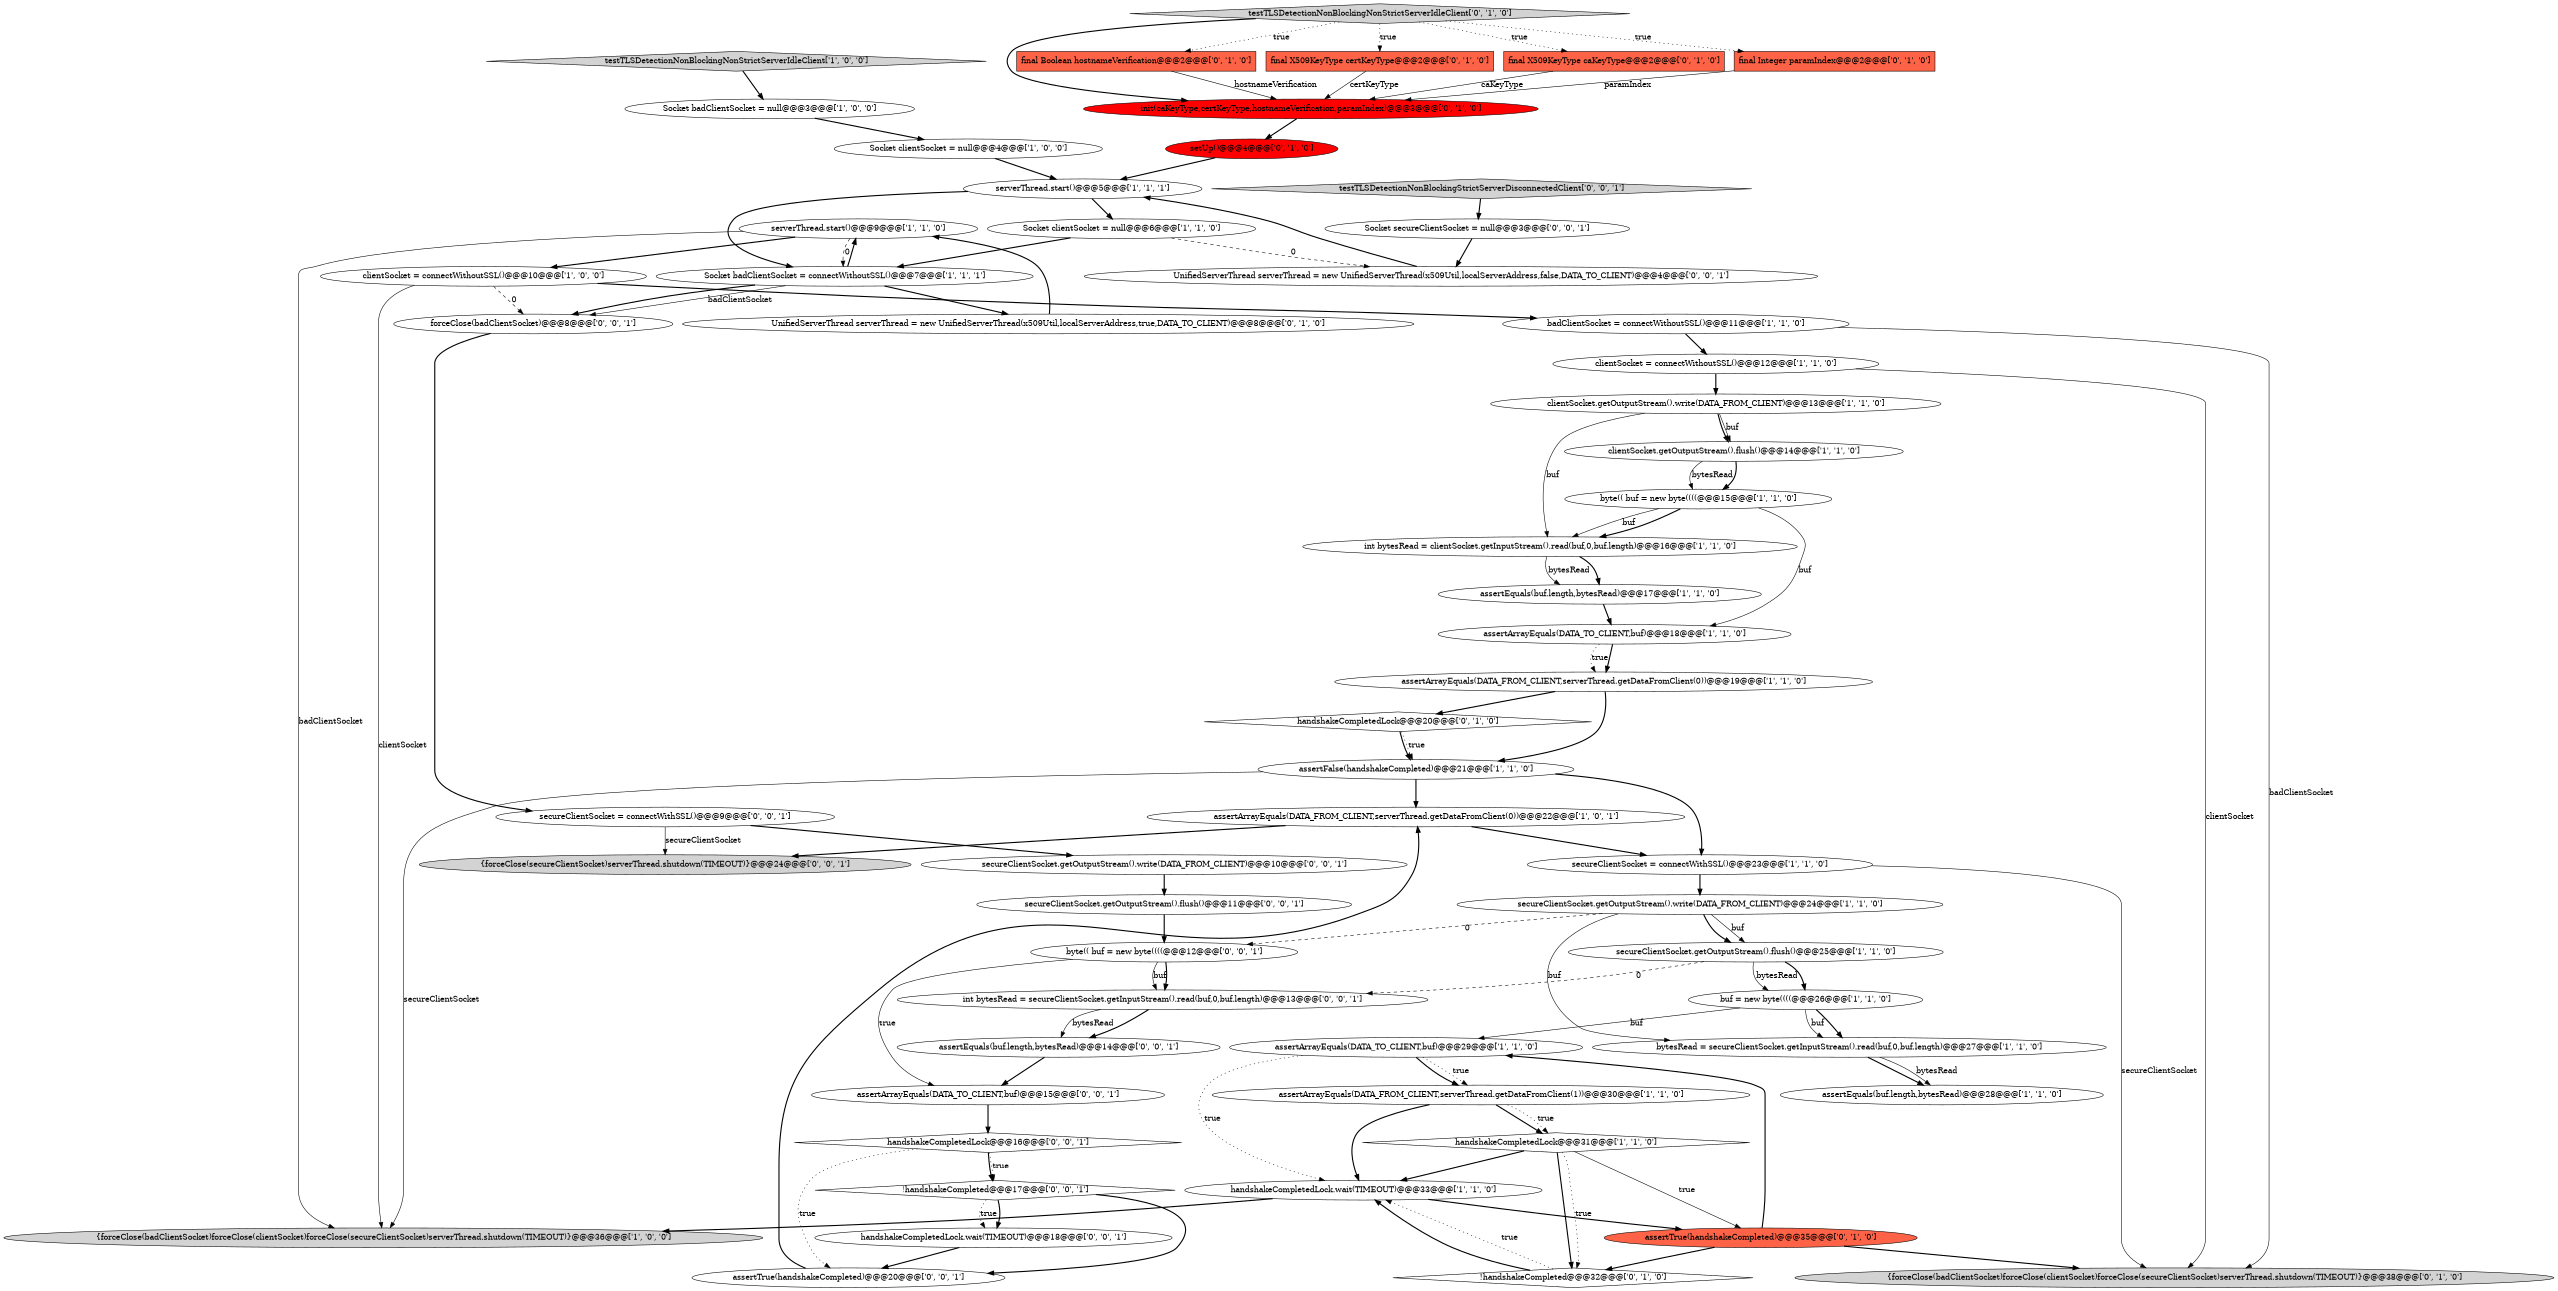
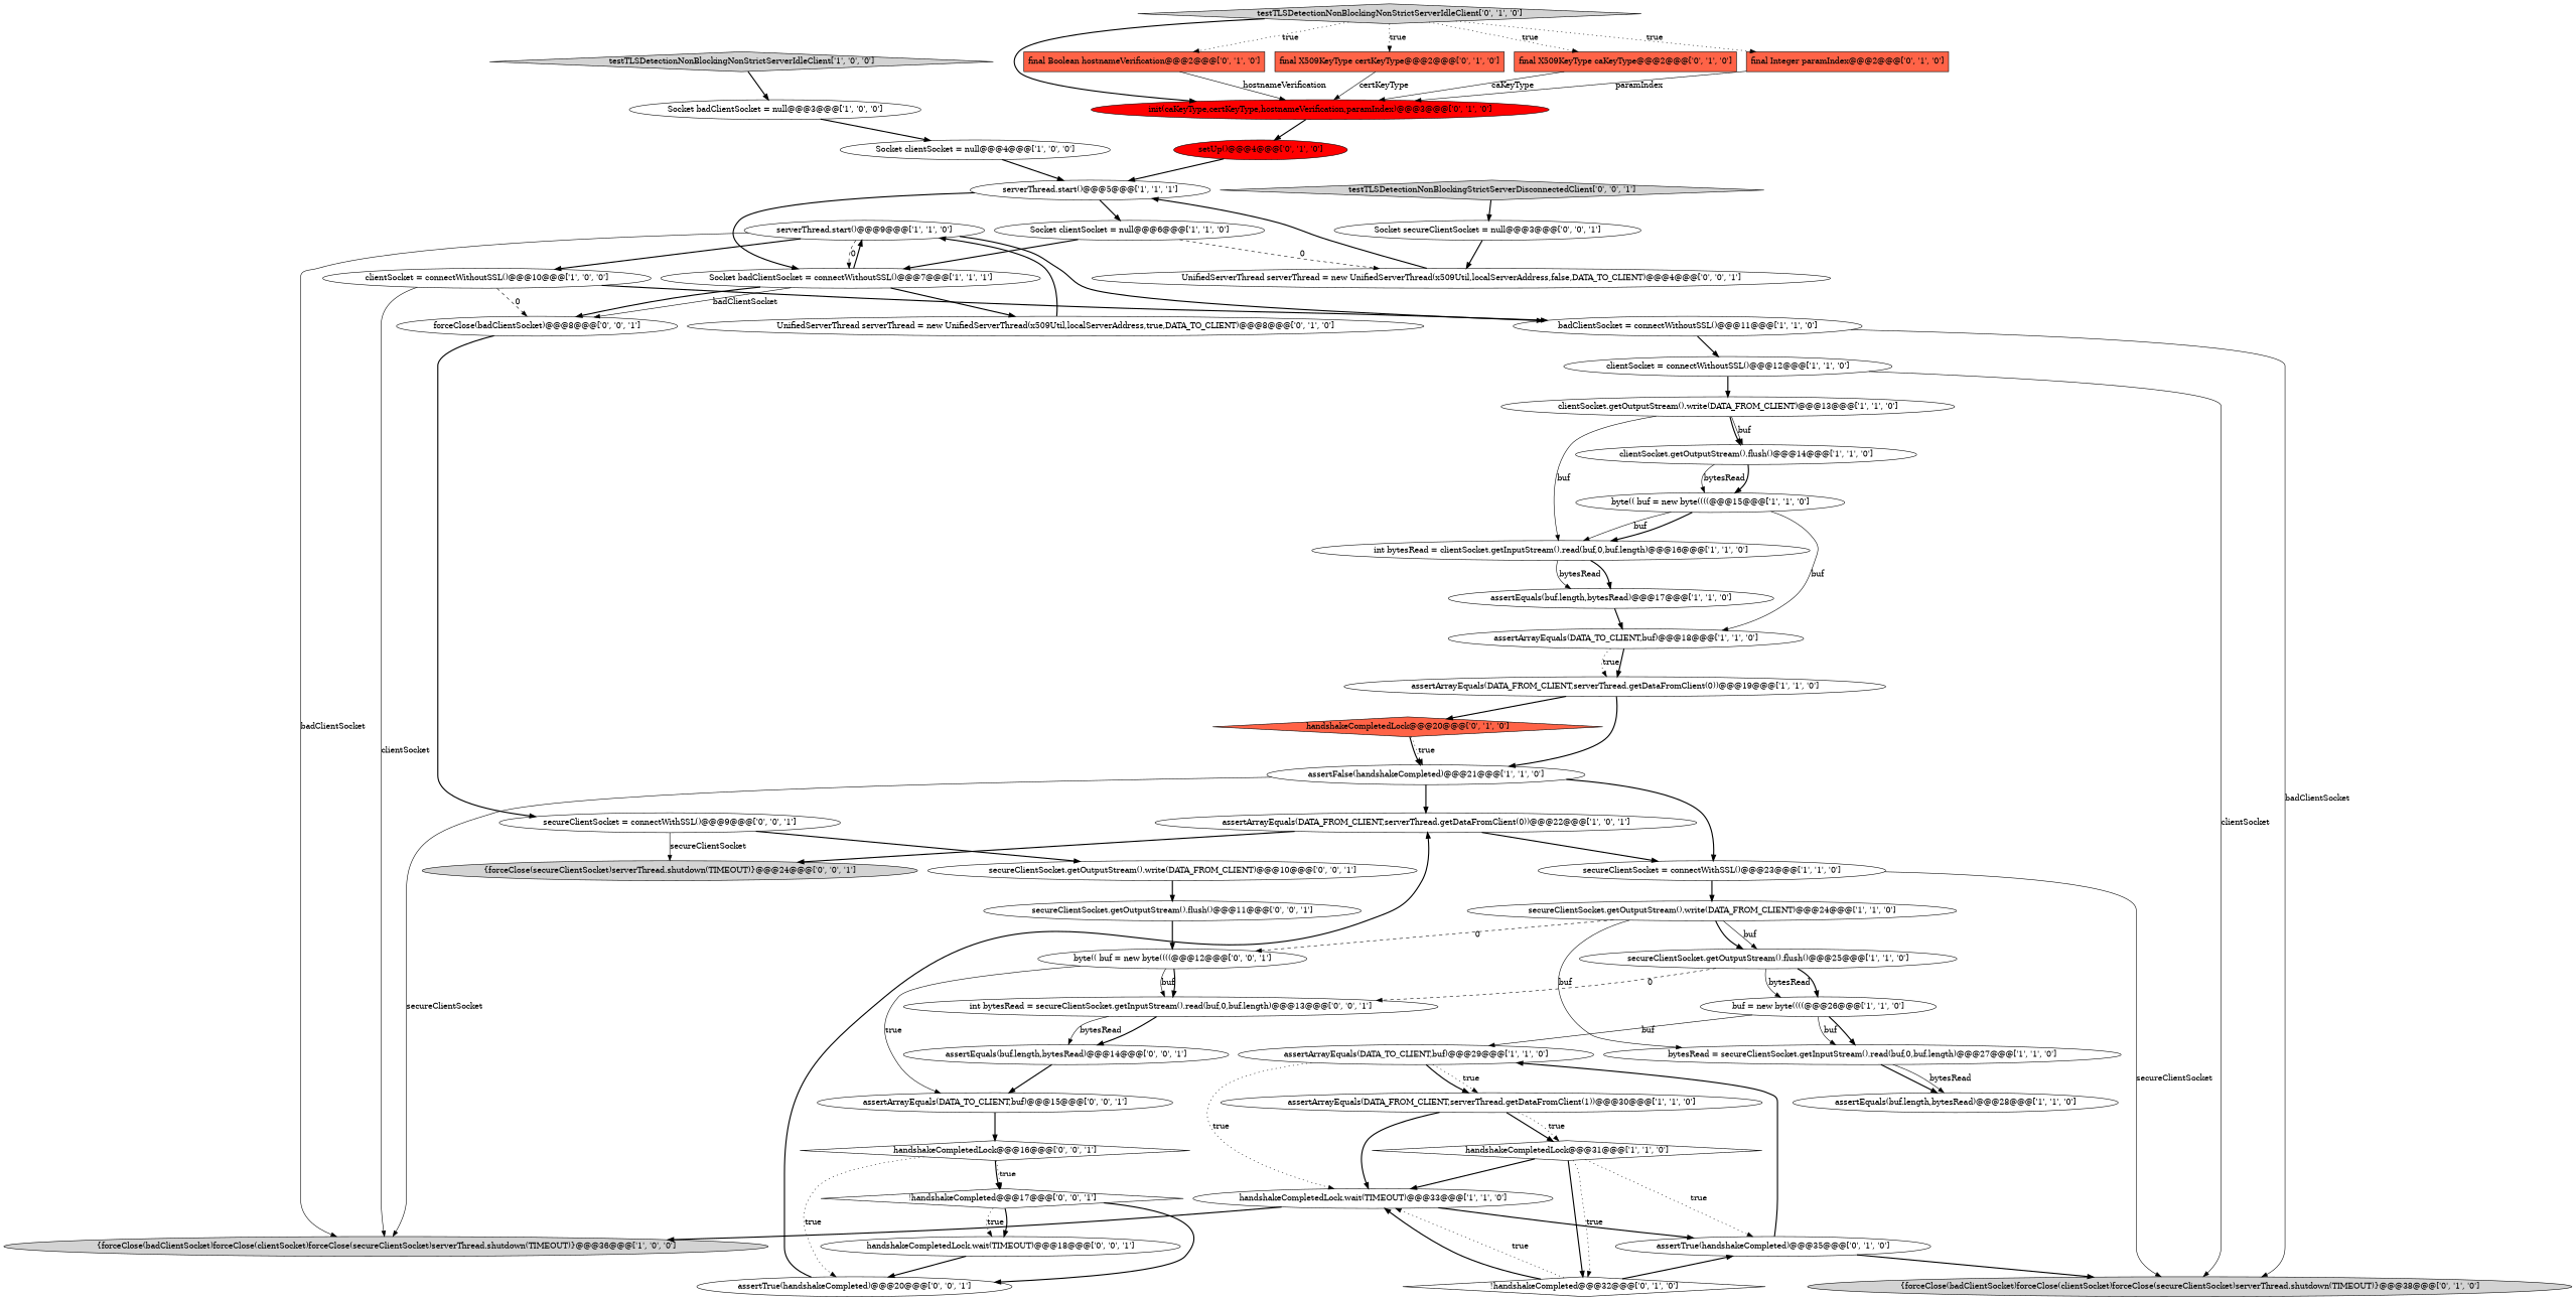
  digraph {
    node [fillcolor=white shape=ellipse style=filled]
    edge [style=bold]
    n1 [label="assertArrayEquals(DATA_FROM_CLIENT,serverThread.getDataFromClient(0))@@@22@@@['1', '0', '1']"]
    n2 [fillcolor=lightgray label="{forceClose(secureClientSocket)serverThread.shutdown(TIMEOUT)}@@@24@@@['0', '0', '1']"]
    n3 [label="secureClientSocket = connectWithSSL()@@@23@@@['1', '1', '0']"]
    n4 [label="secureClientSocket.getOutputStream().write(DATA_FROM_CLIENT)@@@24@@@['1', '1', '0']"]
    n5 [fillcolor=lightgray label="{forceClose(badClientSocket)forceClose(clientSocket)forceClose(secureClientSocket)serverThread.shutdown(TIMEOUT)}@@@38@@@['0', '1', '0']"]
    n6 [label="handshakeCompletedLock@@@31@@@['1', '1', '0']" shape=diamond]
    n7 [label="handshakeCompletedLock.wait(TIMEOUT)@@@33@@@['1', '1', '0']"]
-   n8 [fillcolor=tomato label="assertTrue(handshakeCompleted)@@@35@@@['0', '1', '0']"]
+   n8 [label="assertTrue(handshakeCompleted)@@@35@@@['0', '1', '0']"]
    n9 [label="!handshakeCompleted@@@32@@@['0', '1', '0']" shape=diamond]
    n10 [fillcolor=lightgray label="{forceClose(badClientSocket)forceClose(clientSocket)forceClose(secureClientSocket)serverThread.shutdown(TIMEOUT)}@@@36@@@['1', '0', '0']"]
    n11 [label="assertArrayEquals(DATA_TO_CLIENT,buf)@@@29@@@['1', '1', '0']"]
    n12 [label="handshakeCompletedLock@@@16@@@['0', '0', '1']" shape=diamond]
    n13 [label="assertTrue(handshakeCompleted)@@@20@@@['0', '0', '1']"]
    n14 [label="!handshakeCompleted@@@17@@@['0', '0', '1']" shape=diamond]
    n15 [label="handshakeCompletedLock.wait(TIMEOUT)@@@18@@@['0', '0', '1']"]
    n16 [label="serverThread.start()@@@5@@@['1', '1', '1']"]
    n17 [label="Socket clientSocket = null@@@6@@@['1', '1', '0']"]
    n18 [label="Socket badClientSocket = connectWithoutSSL()@@@7@@@['1', '1', '1']"]
    n19 [label="UnifiedServerThread serverThread = new UnifiedServerThread(x509Util,localServerAddress,false,DATA_TO_CLIENT)@@@4@@@['0', '0', '1']"]
    n20 [label="serverThread.start()@@@9@@@['1', '1', '0']"]
    n21 [label="forceClose(badClientSocket)@@@8@@@['0', '0', '1']"]
    n22 [label="UnifiedServerThread serverThread = new UnifiedServerThread(x509Util,localServerAddress,true,DATA_TO_CLIENT)@@@8@@@['0', '1', '0']"]
    n23 [label="Socket clientSocket = null@@@4@@@['1', '0', '0']"]
    n24 [label="byte(( buf = new byte((((@@@12@@@['0', '0', '1']"]
    n25 [label="bytesRead = secureClientSocket.getInputStream().read(buf,0,buf.length)@@@27@@@['1', '1', '0']"]
    n26 [label="secureClientSocket.getOutputStream().flush()@@@25@@@['1', '1', '0']"]
    n27 [label="assertArrayEquals(DATA_TO_CLIENT,buf)@@@15@@@['0', '0', '1']"]
    n28 [label="int bytesRead = secureClientSocket.getInputStream().read(buf,0,buf.length)@@@13@@@['0', '0', '1']"]
    n29 [label="assertEquals(buf.length,bytesRead)@@@28@@@['1', '1', '0']"]
    n30 [label="buf = new byte((((@@@26@@@['1', '1', '0']"]
-   n31 [label="handshakeCompletedLock@@@20@@@['0', '1', '0']" shape=diamond]
+   n31 [fillcolor=tomato label="handshakeCompletedLock@@@20@@@['0', '1', '0']" shape=diamond]
    n32 [label="assertFalse(handshakeCompleted)@@@21@@@['1', '1', '0']"]
    n33 [label="clientSocket.getOutputStream().flush()@@@14@@@['1', '1', '0']"]
    n34 [label="byte(( buf = new byte((((@@@15@@@['1', '1', '0']"]
    n35 [label="assertArrayEquals(DATA_TO_CLIENT,buf)@@@18@@@['1', '1', '0']"]
    n36 [label="int bytesRead = clientSocket.getInputStream().read(buf,0,buf.length)@@@16@@@['1', '1', '0']"]
    n37 [label="badClientSocket = connectWithoutSSL()@@@11@@@['1', '1', '0']"]
    n38 [label="clientSocket = connectWithoutSSL()@@@10@@@['1', '0', '0']"]
    n39 [label="clientSocket = connectWithoutSSL()@@@12@@@['1', '1', '0']"]
    n40 [fillcolor=tomato label="final Integer paramIndex@@@2@@@['0', '1', '0']" shape=box]
    n41 [fillcolor=red label="init(caKeyType,certKeyType,hostnameVerification,paramIndex)@@@3@@@['0', '1', '0']"]
    n42 [fillcolor=red label="setUp()@@@4@@@['0', '1', '0']"]
    n43 [label="assertEquals(buf.length,bytesRead)@@@17@@@['1', '1', '0']"]
    n44 [label="assertArrayEquals(DATA_FROM_CLIENT,serverThread.getDataFromClient(0))@@@19@@@['1', '1', '0']"]
    n45 [fillcolor=lightgray label="testTLSDetectionNonBlockingNonStrictServerIdleClient['0', '1', '0']" shape=diamond]
    n46 [fillcolor=tomato label="final Boolean hostnameVerification@@@2@@@['0', '1', '0']" shape=box]
    n47 [fillcolor=tomato label="final X509KeyType certKeyType@@@2@@@['0', '1', '0']" shape=box]
    n48 [fillcolor=tomato label="final X509KeyType caKeyType@@@2@@@['0', '1', '0']" shape=box]
    n49 [label="secureClientSocket = connectWithSSL()@@@9@@@['0', '0', '1']"]
    n50 [label="secureClientSocket.getOutputStream().write(DATA_FROM_CLIENT)@@@10@@@['0', '0', '1']"]
    n51 [label="assertArrayEquals(DATA_FROM_CLIENT,serverThread.getDataFromClient(1))@@@30@@@['1', '1', '0']"]
    n52 [label="clientSocket.getOutputStream().write(DATA_FROM_CLIENT)@@@13@@@['1', '1', '0']"]
    n53 [label="secureClientSocket.getOutputStream().flush()@@@11@@@['0', '0', '1']"]
    n54 [label="Socket badClientSocket = null@@@3@@@['1', '0', '0']"]
    n55 [fillcolor=lightgray label="testTLSDetectionNonBlockingNonStrictServerIdleClient['1', '0', '0']" shape=diamond]
    n56 [label="assertEquals(buf.length,bytesRead)@@@14@@@['0', '0', '1']"]
    n57 [label="Socket secureClientSocket = null@@@3@@@['0', '0', '1']"]
    n58 [fillcolor=lightgray label="testTLSDetectionNonBlockingStrictServerDisconnectedClient['0', '0', '1']" shape=diamond]
    n1 -> n2
    n1 -> n3
    n3 -> n4
    n3 -> n5 [label=secureClientSocket style=solid]
    n4 -> n24 [label=0 style=dashed]
    n4 -> n25 [label=buf style=solid]
    n4 -> n26
    n4 -> n26 [label=buf style=solid]
    n6 -> n7
-   n6 -> n8 [label=true style=solid]
+   n6 -> n8 [label=true style=dotted]
    n6 -> n9
    n6 -> n9 [label=true style=dotted]
    n7 -> n8
    n7 -> n10
    n8 -> n5
    n8 -> n11
    n9 -> n7 [label=true style=dotted]
    n9 -> n7
-   n8 -> n9
+   n9 -> n8
    n11 -> n7 [label=true style=dotted]
    n11 -> n51
    n11 -> n51 [label=true style=dotted]
    n12 -> n13 [label=true style=dotted]
    n12 -> n14
    n12 -> n14 [label=true style=dotted]
    n13 -> n1
    n14 -> n13
    n14 -> n15
    n14 -> n15 [label=true style=dotted]
    n15 -> n13
    n16 -> n17
    n16 -> n18
    n17 -> n18
    n17 -> n19 [label=0 style=dashed]
    n18 -> n20
    n18 -> n21 [label=badClientSocket style=solid]
    n18 -> n21
    n18 -> n22
    n19 -> n16
    n20 -> n10 [label=badClientSocket style=solid]
    n20 -> n18 [label=0 style=dashed]
+   n20 -> n37
    n20 -> n38
    n21 -> n49
    n22 -> n20
    n23 -> n16
    n24 -> n27 [label=true style=solid]
    n24 -> n28 [label=buf style=solid]
    n24 -> n28
    n25 -> n29
    n25 -> n29 [label=bytesRead style=solid]
    n26 -> n28 [label=0 style=dashed]
    n26 -> n30 [label=bytesRead style=solid]
    n26 -> n30
    n27 -> n12
    n28 -> n56
    n28 -> n56 [label=bytesRead style=solid]
    n30 -> n11 [label=buf style=solid]
    n30 -> n25
    n30 -> n25 [label=buf style=solid]
    n31 -> n32 [label=true style=dotted]
    n31 -> n32
    n32 -> n1
    n32 -> n3
    n32 -> n10 [label=secureClientSocket style=solid]
    n33 -> n34 [label=bytesRead style=solid]
    n33 -> n34
    n34 -> n35 [label=buf style=solid]
    n34 -> n36
    n34 -> n36 [label=buf style=solid]
    n35 -> n44 [label=true style=dotted]
    n35 -> n44
    n36 -> n43
    n36 -> n43 [label=bytesRead style=solid]
    n37 -> n5 [label=badClientSocket style=solid]
    n37 -> n39
    n38 -> n10 [label=clientSocket style=solid]
    n38 -> n21 [label=0 style=dashed]
    n38 -> n37
    n39 -> n5 [label=clientSocket style=solid]
    n39 -> n52
    n40 -> n41 [label=paramIndex style=solid]
    n41 -> n42
    n42 -> n16
    n43 -> n35
    n44 -> n31
    n44 -> n32
    n45 -> n40 [label=true style=dotted]
    n45 -> n41
    n45 -> n46 [label=true style=dotted]
    n45 -> n47 [label=true style=dotted]
    n45 -> n48 [label=true style=dotted]
    n46 -> n41 [label=hostnameVerification style=solid]
    n47 -> n41 [label=certKeyType style=solid]
    n48 -> n41 [label=caKeyType style=solid]
    n49 -> n2 [label=secureClientSocket style=solid]
    n49 -> n50
    n50 -> n53
    n51 -> n6
    n51 -> n6 [label=true style=dotted]
    n51 -> n7
    n52 -> n33
    n52 -> n33 [label=buf style=solid]
    n52 -> n36 [label=buf style=solid]
    n53 -> n24
    n54 -> n23
    n55 -> n54
    n56 -> n27
    n57 -> n19
    n58 -> n57
  }
